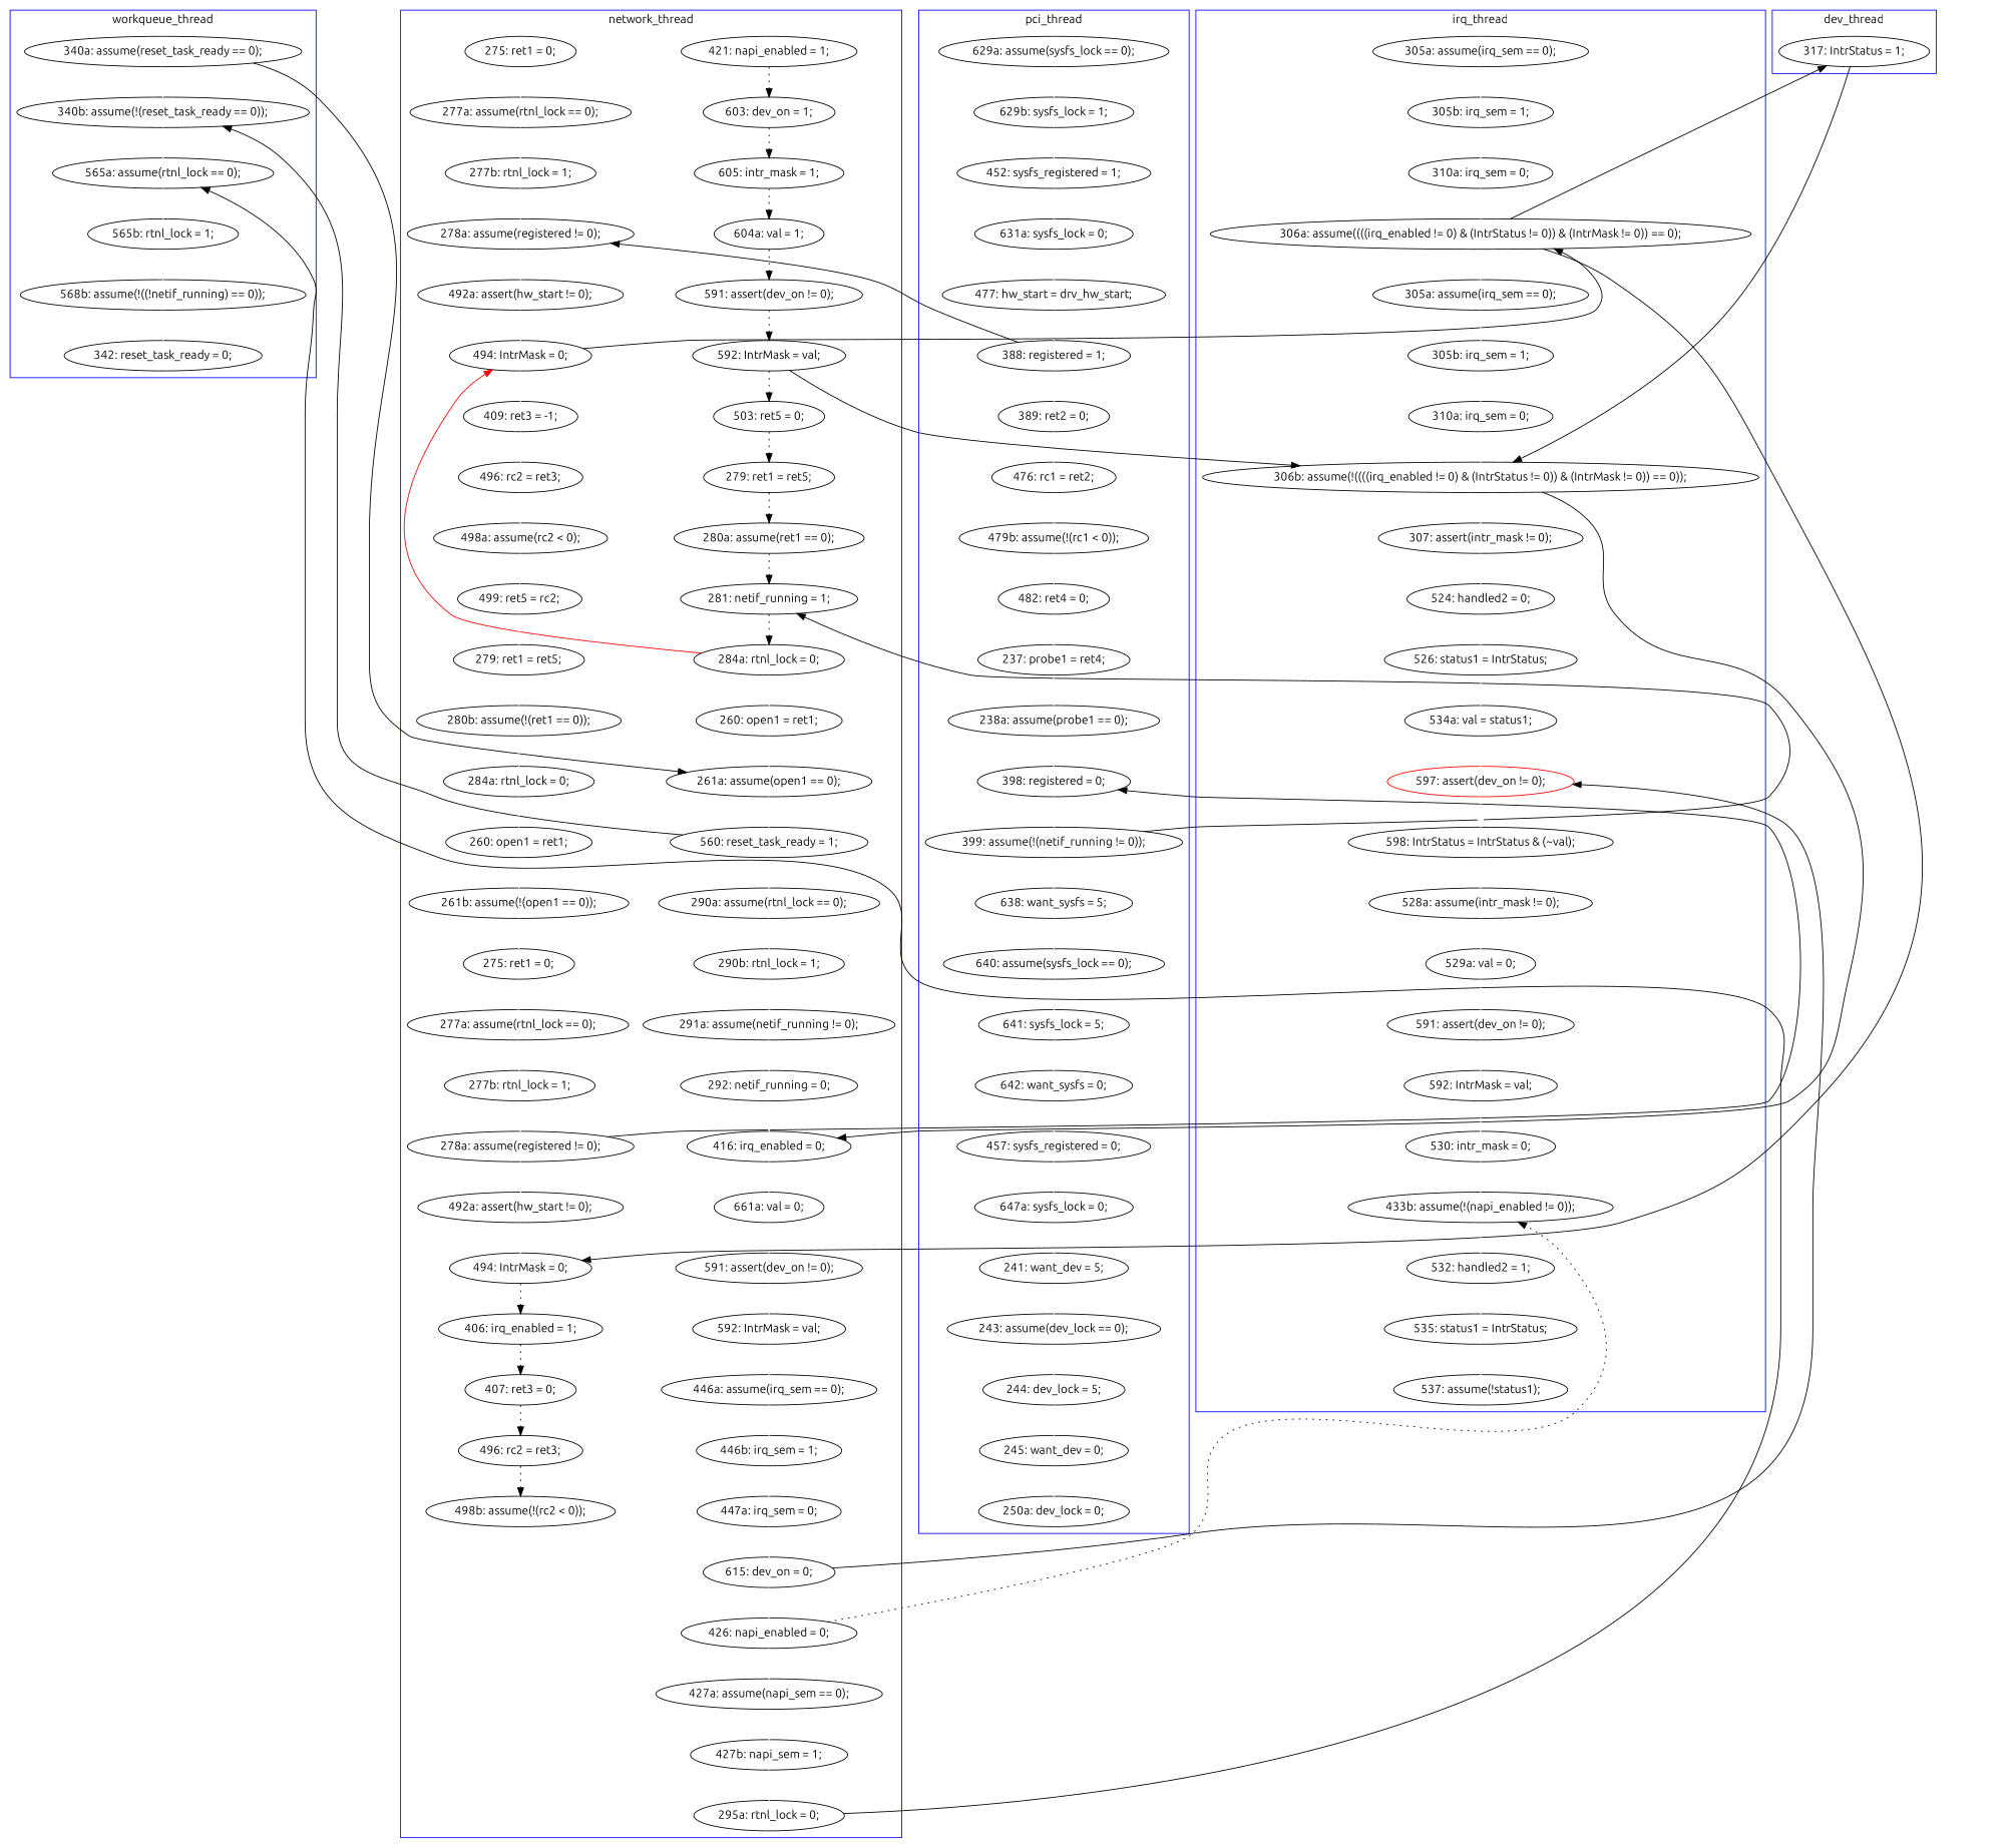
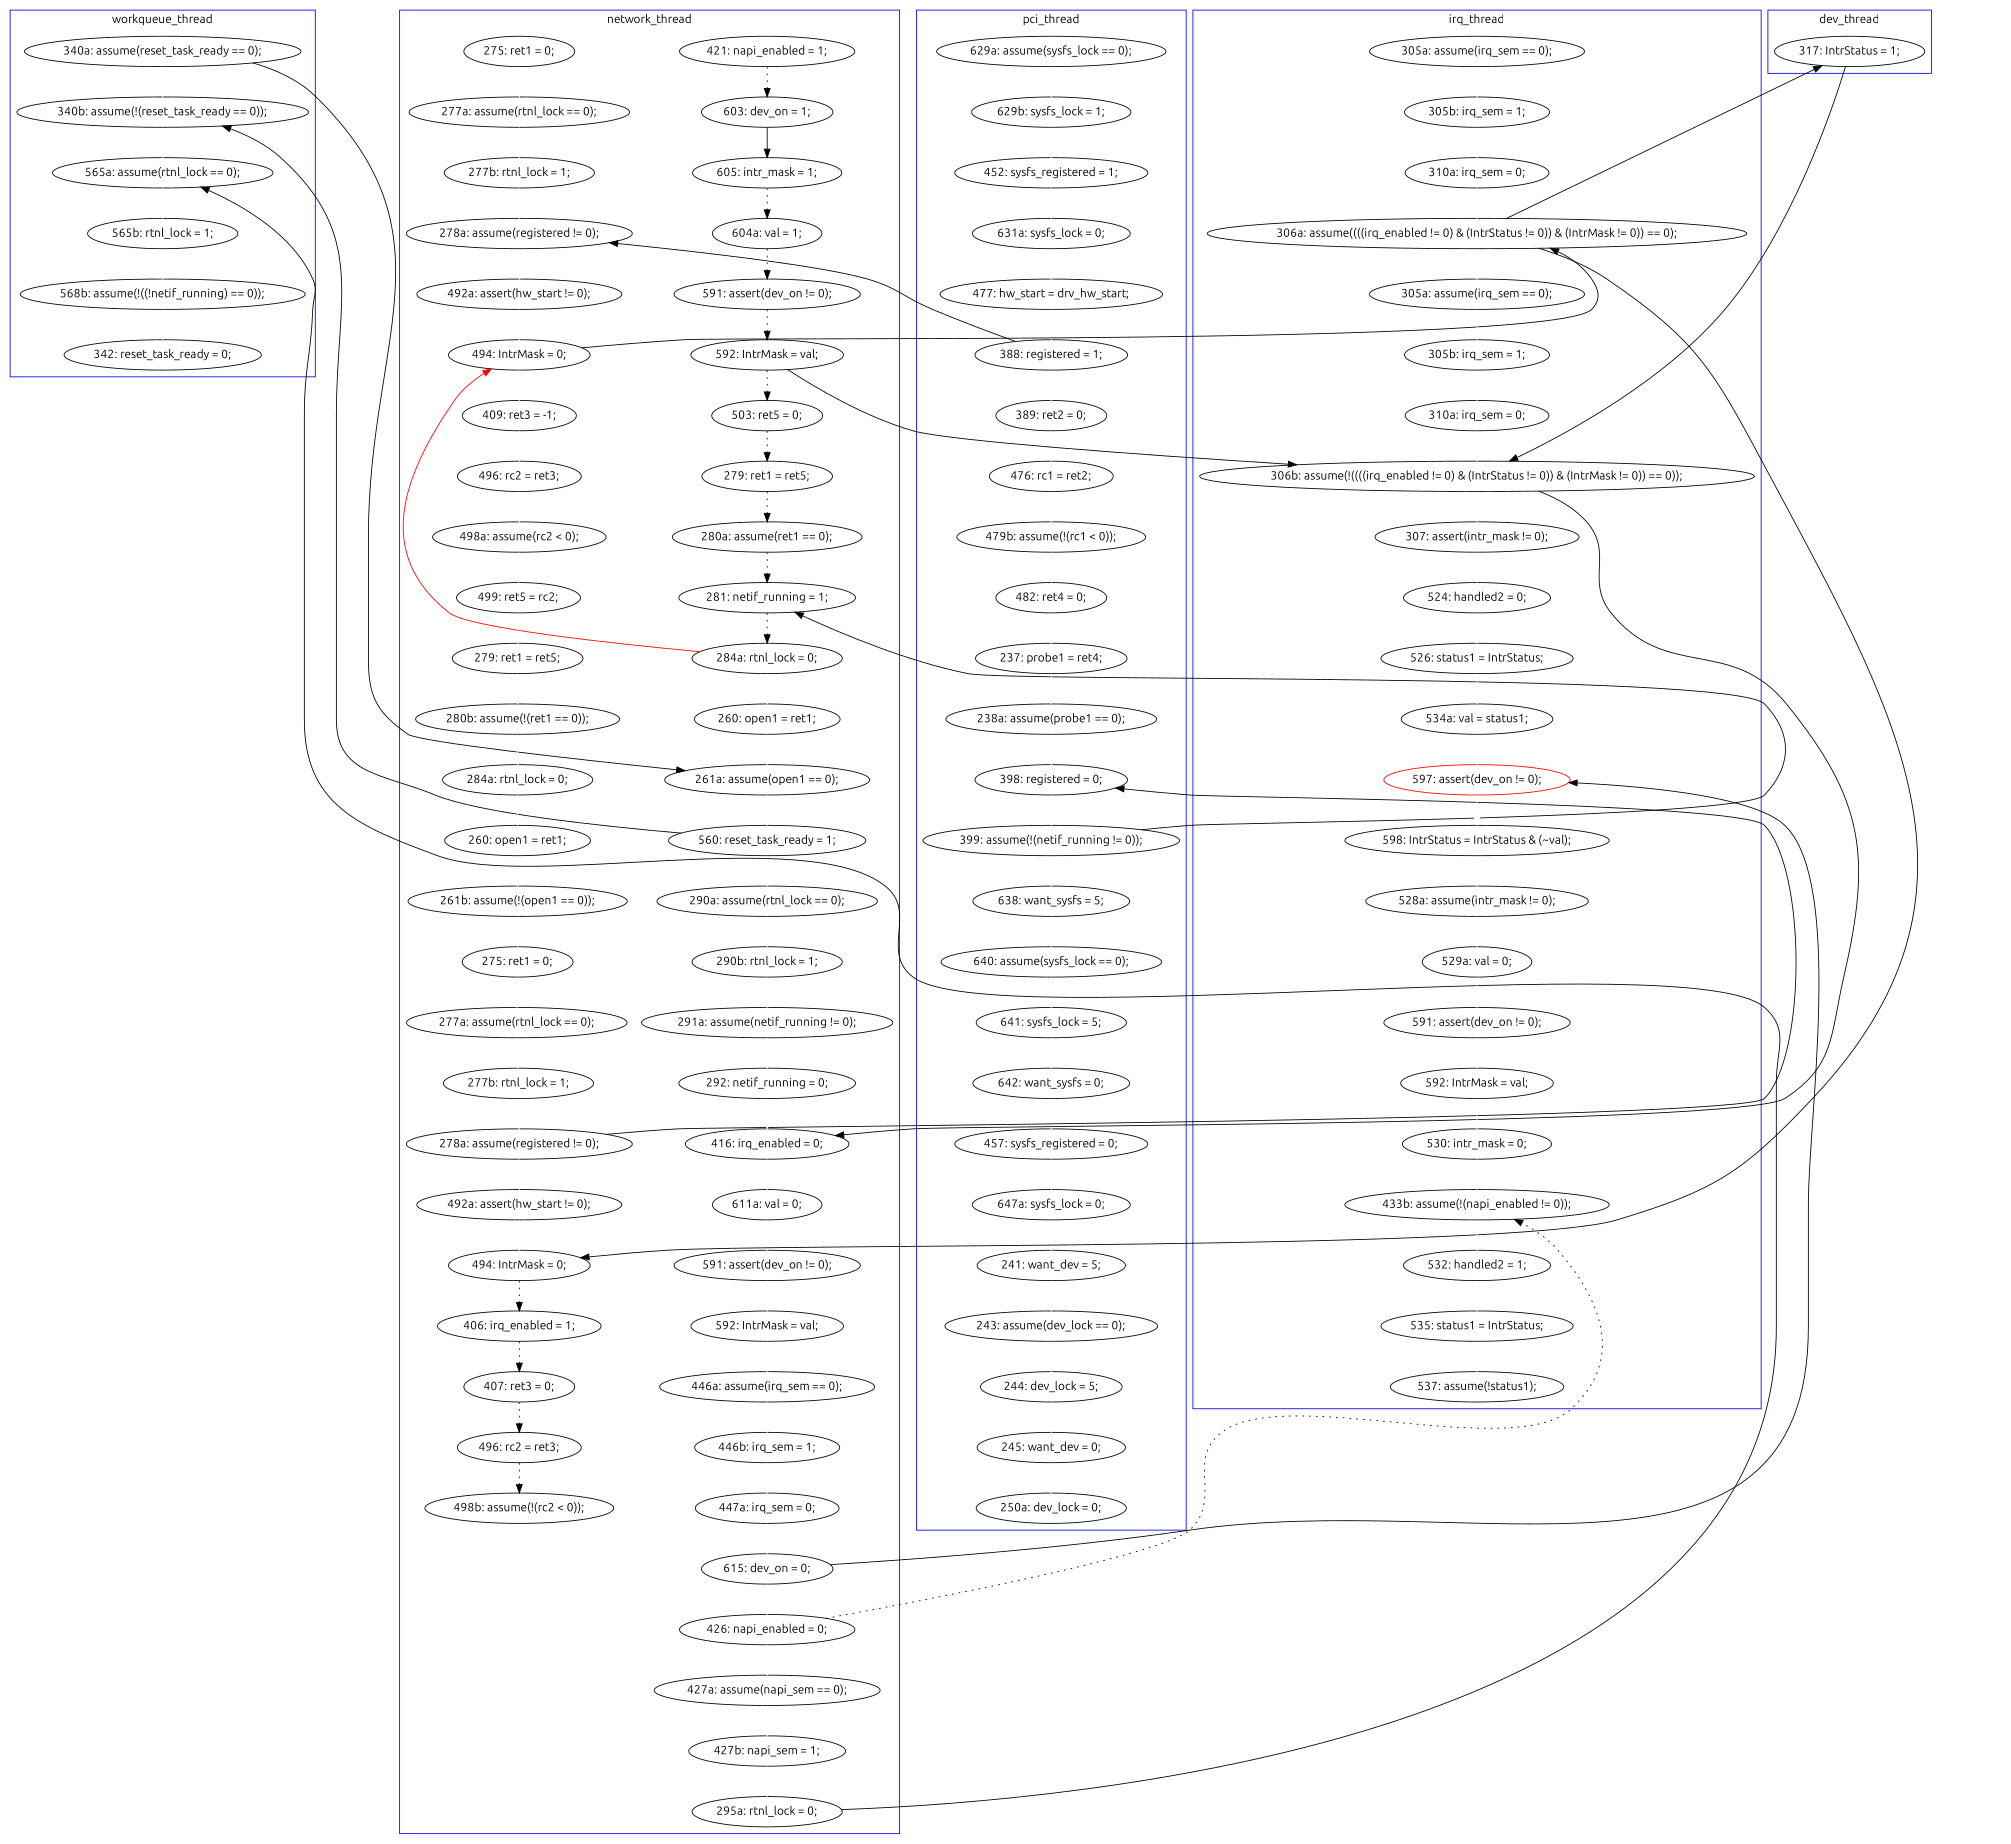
  digraph {
    fontname=Ubuntu
    node [fontname=Ubuntu]
    edge [color=white fontname=Ubuntu style=solid]
    n1 [label="398: registered = 0;"]
    n2 [label="631a: sysfs_lock = 0;"]
    n3 [label="477: hw_start = drv_hw_start;"]
    n4 [label="452: sysfs_registered = 1;"]
    n5 [label="388: registered = 1;"]
    n6 [label="389: ret2 = 0;"]
    n7 [label="638: want_sysfs = 5;"]
    n8 [label="640: assume(sysfs_lock == 0);"]
    n9 [label="476: rc1 = ret2;"]
    n10 [label="479b: assume(!(rc1 < 0));"]
    n11 [label="629a: assume(sysfs_lock == 0);"]
    n12 [label="629b: sysfs_lock = 1;"]
    n13 [label="244: dev_lock = 5;"]
    n14 [label="245: want_dev = 0;"]
    n15 [label="399: assume(!(netif_running != 0));"]
    n16 [label="241: want_dev = 5;"]
    n17 [label="243: assume(dev_lock == 0);"]
    n18 [label="457: sysfs_registered = 0;"]
    n19 [label="647a: sysfs_lock = 0;"]
    n20 [label="642: want_sysfs = 0;"]
    n21 [label="641: sysfs_lock = 5;"]
    n22 [label="482: ret4 = 0;"]
    n23 [label="237: probe1 = ret4;"]
    n24 [label="250a: dev_lock = 0;"]
    n25 [label="238a: assume(probe1 == 0);"]
    n26 [label="340b: assume(!(reset_task_ready == 0));"]
    n27 [label="565b: rtnl_lock = 1;"]
    n28 [label="568b: assume(!((!netif_running) == 0));"]
    n29 [label="340a: assume(reset_task_ready == 0);"]
    n30 [label="565a: assume(rtnl_lock == 0);"]
    n31 [label="342: reset_task_ready = 0;"]
    n32 [label="278a: assume(registered != 0);"]
    n33 [label="447a: irq_sem = 0;"]
    n34 [label="615: dev_on = 0;"]
    n35 [label="291a: assume(netif_running != 0);"]
    n36 [label="292: netif_running = 0;"]
    n37 [label="279: ret1 = ret5;"]
    n38 [label="280a: assume(ret1 == 0);"]
    n39 [label="260: open1 = ret1;"]
    n40 [label="261a: assume(open1 == 0);"]
    n41 [label="494: IntrMask = 0;"]
    n42 [label="406: irq_enabled = 1;"]
    n43 [label="592: IntrMask = val;"]
    n44 [label="446a: assume(irq_sem == 0);"]
    n45 [label="261b: assume(!(open1 == 0));"]
    n46 [label="275: ret1 = 0;"]
    n47 [label="446b: irq_sem = 1;"]
    n48 [label="277a: assume(rtnl_lock == 0);"]
    n49 [label="277b: rtnl_lock = 1;"]
    n50 [label="284a: rtnl_lock = 0;"]
    n51 [label="494: IntrMask = 0;"]
    n52 [label="278a: assume(registered != 0);"]
    n53 [label="492a: assert(hw_start != 0);"]
    n54 [label="416: irq_enabled = 0;"]
    n55 [label="592: IntrMask = val;"]
    n56 [label="503: ret5 = 0;"]
    n57 [label="281: netif_running = 1;"]
    n58 [label="492a: assert(hw_start != 0);"]
    n59 [label="426: napi_enabled = 0;"]
    n60 [label="277b: rtnl_lock = 1;"]
    n61 [label="277a: assume(rtnl_lock == 0);"]
    n62 [label="560: reset_task_ready = 1;"]
    n63 [label="603: dev_on = 1;"]
    n64 [label="605: intr_mask = 1;"]
    n65 [label="496: rc2 = ret3;"]
    n66 [label="498a: assume(rc2 < 0);"]
    n67 [label="279: ret1 = ret5;"]
    n68 [label="280b: assume(!(ret1 == 0));"]
    n69 [label="290a: assume(rtnl_lock == 0);"]
    n70 [label="290b: rtnl_lock = 1;"]
    n71 [label="604a: val = 1;"]
    n72 [label="591: assert(dev_on != 0);"]
    n73 [label="499: ret5 = rc2;"]
    n74 [label="260: open1 = ret1;"]
    n75 [label="427a: assume(napi_sem == 0);"]
    n76 [label="421: napi_enabled = 1;"]
    n77 [label="498b: assume(!(rc2 < 0));"]
    n78 [label="295a: rtnl_lock = 0;"]
    n79 [label="407: ret3 = 0;"]
    n80 [label="409: ret3 = -1;"]
    n81 [label="284a: rtnl_lock = 0;"]
-   n82 [label="661a: val = 0;"]
+   n82 [label="611a: val = 0;"]
    n83 [label="591: assert(dev_on != 0);"]
    n84 [label="427b: napi_sem = 1;"]
    n85 [label="496: rc2 = ret3;"]
    n86 [label="275: ret1 = 0;"]
    n87 [label="307: assert(intr_mask != 0);"]
    n88 [label="524: handled2 = 0;"]
    n89 [label="306a: assume((((irq_enabled != 0) & (IntrStatus != 0)) & (IntrMask != 0)) == 0);"]
    n90 [label="306b: assume(!((((irq_enabled != 0) & (IntrStatus != 0)) & (IntrMask != 0)) == 0));"]
    n91 [label="305a: assume(irq_sem == 0);"]
    n92 [label="433b: assume(!(napi_enabled != 0));"]
    n93 [label="305a: assume(irq_sem == 0);"]
    n94 [label="305b: irq_sem = 1;"]
    n95 [color=red label="597: assert(dev_on != 0);"]
    n96 [label="535: status1 = IntrStatus;"]
    n97 [label="537: assume(!status1);"]
    n98 [label="310a: irq_sem = 0;"]
    n99 [label="528a: assume(intr_mask != 0);"]
    n100 [label="529a: val = 0;"]
    n101 [label="305b: irq_sem = 1;"]
    n102 [label="310a: irq_sem = 0;"]
    n103 [label="526: status1 = IntrStatus;"]
    n104 [label="534a: val = status1;"]
    n105 [label="591: assert(dev_on != 0);"]
    n106 [label="592: IntrMask = val;"]
    n107 [label="598: IntrStatus = IntrStatus & (~val);"]
    n108 [label="532: handled2 = 1;"]
    n109 [label="530: intr_mask = 0;"]
    n110 [label="317: IntrStatus = 1;"]
    subgraph cluster_1 {
      color=blue
      label=pci_thread
      n1
      n2
      n3
      n4
      n5
      n6
      n7
      n8
      n9
      n10
      n11
      n12
      n13
      n14
      n15
      n16
      n17
      n18
      n19
      n20
      n21
      n22
      n23
      n24
      n25
    }
    subgraph cluster_2 {
      color=blue
      label=workqueue_thread
      n26
      n27
      n28
      n29
      n30
      n31
    }
    subgraph cluster_3 {
      color=blue
      label=network_thread
      n32
      n33
      n34
      n35
      n36
      n37
      n38
      n39
      n40
      n41
      n42
      n43
      n44
      n45
      n46
      n47
      n48
      n49
      n50
      n51
      n52
      n53
      n54
      n55
      n56
      n57
      n58
      n59
      n60
      n61
      n62
      n63
      n64
      n65
      n66
      n67
      n68
      n69
      n70
      n71
      n72
      n73
      n74
      n75
      n76
      n77
      n78
      n79
      n80
      n81
      n82
      n83
      n84
      n85
      n86
    }
    subgraph cluster_4 {
      color=blue
      label=irq_thread
      n87
      n88
      n89
      n90
      n91
      n92
      n93
      n94
      n95
      n96
      n97
      n98
      n99
      n100
      n101
      n102
      n103
      n104
      n105
      n106
      n107
      n108
      n109
    }
    subgraph cluster_5 {
      color=blue
      label=dev_thread
      n110
    }
    n1 -> n15
    n2 -> n3
    n3 -> n5
    n4 -> n2
    n5 -> n6
    n5 -> n52 [color=black constraint=false]
    n6 -> n9
    n7 -> n8
    n8 -> n21
    n9 -> n10
    n10 -> n22
    n11 -> n12
    n12 -> n4
    n13 -> n14
    n14 -> n24
    n15 -> n7
    n15 -> n57 [color=black constraint=false]
    n16 -> n17
    n17 -> n13
    n18 -> n19
    n19 -> n16
    n20 -> n18
    n21 -> n20
    n22 -> n23
    n23 -> n25
    n25 -> n1
    n26 -> n30
    n27 -> n28
    n28 -> n31
    n29 -> n26
    n29 -> n40 [color=black constraint=false]
    n30 -> n27
    n32 -> n1 [color=black constraint=false]
    n32 -> n58
    n33 -> n34
    n34 -> n59
    n34 -> n95 [color=black constraint=false]
    n35 -> n36
    n36 -> n54
    n37 -> n38 [color=black style=dotted]
    n38 -> n57 [color=black style=dotted]
    n39 -> n40
    n40 -> n62
    n41 -> n42 [color=black style=dotted]
    n42 -> n79 [color=black style=dotted]
    n43 -> n44
    n44 -> n47
    n45 -> n46
    n46 -> n48
    n47 -> n33
    n48 -> n49
    n49 -> n32
    n50 -> n39
    n50 -> n51 [color=red constraint=false]
    n51 -> n80
    n51 -> n89 [color=black constraint=false]
    n52 -> n53
    n53 -> n51
    n54 -> n82
    n55 -> n56 [color=black style=dotted]
    n55 -> n90 [color=black constraint=false]
    n56 -> n37 [color=black style=dotted]
    n57 -> n50 [color=black style=dotted]
    n58 -> n41
    n59 -> n75
    n59 -> n92 [color=black constraint=false style=dotted]
    n60 -> n52
    n61 -> n60
    n62 -> n26 [color=black constraint=false]
    n62 -> n69
-   n63 -> n64 [color=black style=dotted]
+   n63 -> n64 [color=black]
    n64 -> n71 [color=black style=dotted]
    n65 -> n66
    n66 -> n73
    n67 -> n68
    n68 -> n81
    n69 -> n70
    n70 -> n35
    n71 -> n72 [color=black style=dotted]
    n72 -> n55 [color=black style=dotted]
    n73 -> n67
    n74 -> n45
    n75 -> n84
    n76 -> n63 [color=black style=dotted]
    n78 -> n30 [color=black constraint=false]
    n79 -> n85 [color=black style=dotted]
    n80 -> n65
    n81 -> n74
    n82 -> n83
    n83 -> n43
    n84 -> n78
    n85 -> n77 [color=black style=dotted]
    n86 -> n61
    n87 -> n88
    n88 -> n103
    n89 -> n41 [color=black constraint=false]
    n89 -> n91
    n89 -> n110 [color=black constraint=false]
    n90 -> n54 [color=black constraint=false]
    n90 -> n87
    n91 -> n101
    n92 -> n108
    n93 -> n94
    n94 -> n98
    n95 -> n107
    n96 -> n97
    n98 -> n89
    n99 -> n100
    n100 -> n105
    n101 -> n102
    n102 -> n90
    n103 -> n104
    n104 -> n95
    n105 -> n106
    n106 -> n109
    n107 -> n99
    n108 -> n96
    n109 -> n92
    n110 -> n90 [color=black constraint=false]
  }
